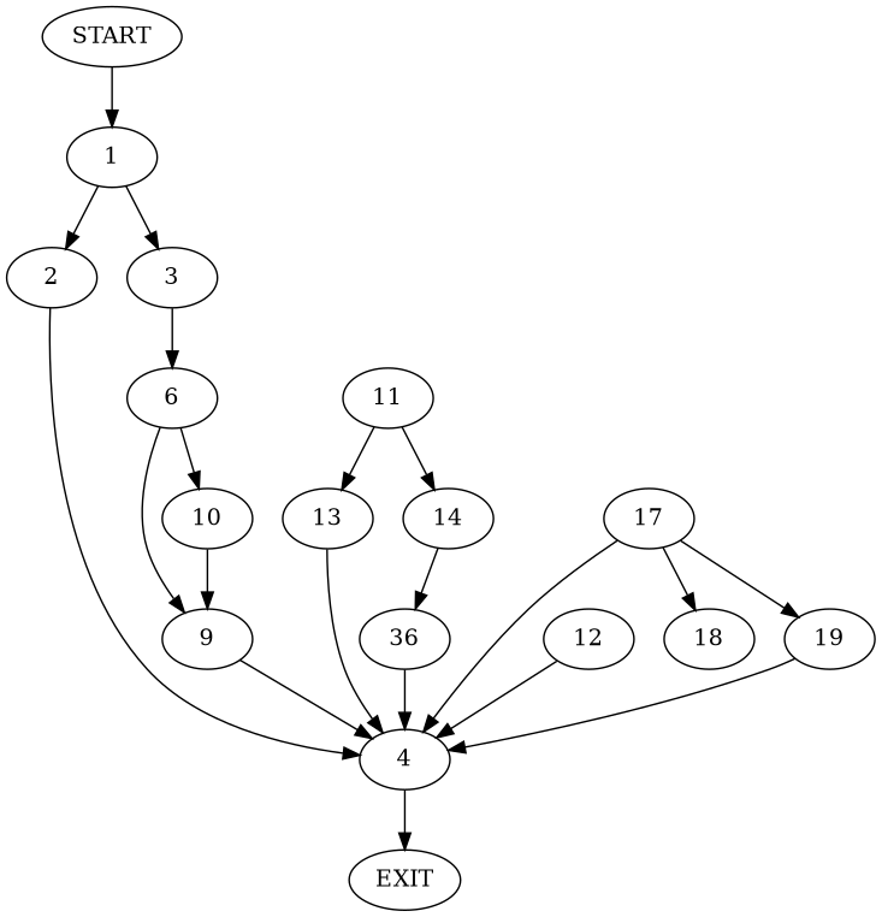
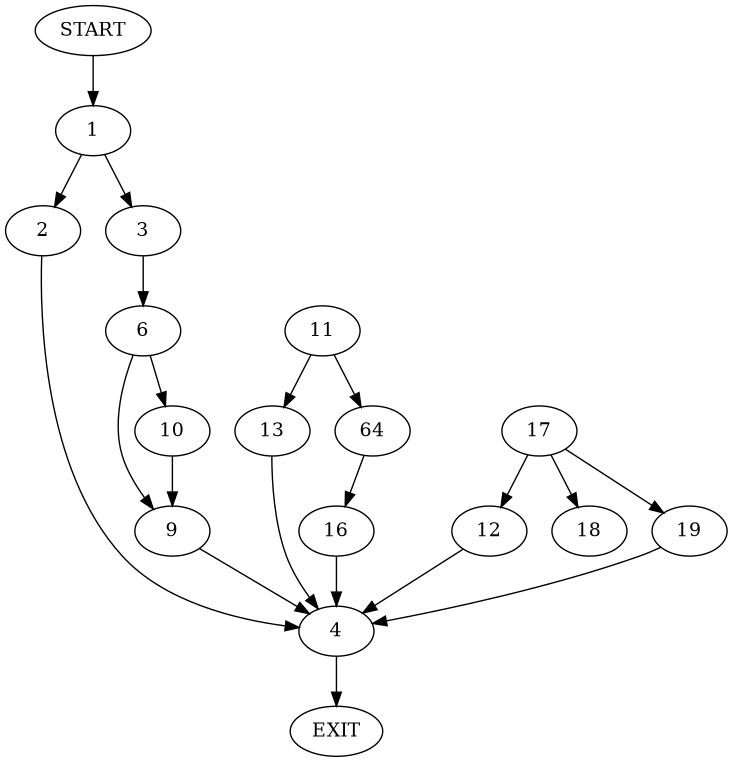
  digraph {
    n1 [label=START]
    1
    2
    3
    n5 [label=EXIT]
    4
    6
    9
    10
    11
    13
-   14
+   14 [label=64]
    12
-   16 [label=36]
+   16
    17
    18
    19
    n1 -> 1
    1 -> 2
    1 -> 3
    2 -> 4
    3 -> 6
    4 -> n5
    6 -> 9
    6 -> 10
    9 -> 4
    10 -> 9
    11 -> 13
    11 -> 14
    13 -> 4
    14 -> 16
    12 -> 4
    16 -> 4
-   17 -> 4
+   17 -> 12
    17 -> 18
    17 -> 19
    19 -> 4
  }
